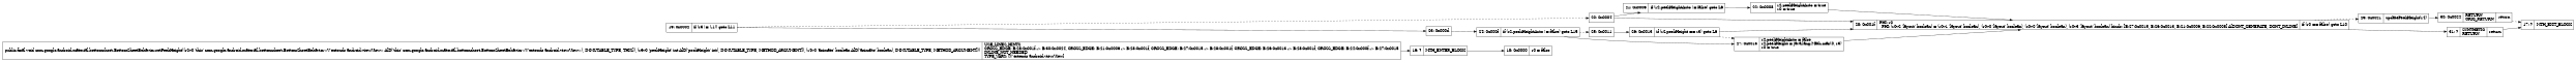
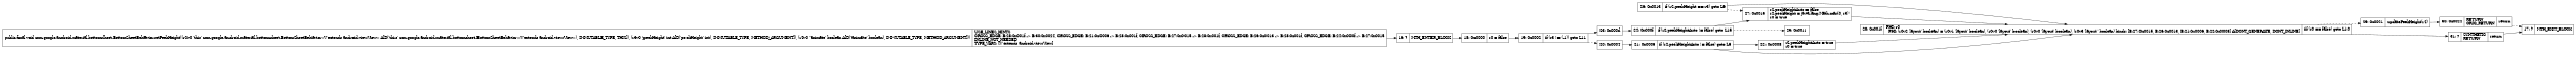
  digraph {
    rankdir=LR
    node [shape=record]
    n1 [label="{16\:\ ?|MTH_ENTER_BLOCK\l}"]
    n2 [label="{18\:\ 0x0000|r0 = false\l}"]
    n3 [label="{19\:\ 0x0002|if (r3 != (\-1)) goto L11\l}"]
    n4 [label="{20\:\ 0x0004}"]
    n5 [label="{23\:\ 0x000d}"]
    n6 [label="{21\:\ 0x0006|if (r2.peekHeightAuto != false) goto L6\l}"]
    n7 [label="{24\:\ 0x000f|if (r2.peekHeightAuto != false) goto L15\l}"]
    n8 [label="{22\:\ 0x0008|r2.peekHeightAuto = true\lr0 = true\l}"]
    n9 [label="{28\:\ 0x001f|PHI: r0 \l  PHI: (r0v2 'layout' boolean) = (r0v1 'layout' boolean), (r0v0 'layout' boolean), (r0v0 'layout' boolean), (r0v3 'layout' boolean) binds: [B:27:0x0015, B:26:0x0013, B:21:0x0006, B:22:0x0008] A[DONT_GENERATE, DONT_INLINE]\l|if (r0 == false) goto L10\l}"]
    n10 [label="{29\:\ 0x0021|updatePeekHeight(r4)\l}"]
    n11 [label="{31\:\ ?|SYNTHETIC\lRETURN\l|return\l}"]
    n12 [label="{30\:\ 0x0024|RETURN\lORIG_RETURN\l|return\l}"]
    n13 [label="{17\:\ ?|MTH_EXIT_BLOCK\l}"]
    n14 [label="{25\:\ 0x0011}"]
    n15 [label="{27\:\ 0x0015|r2.peekHeightAuto = false\lr2.peekHeight = java.lang.Math.max(0, r3)\lr0 = true\l}"]
    n16 [label="{26\:\ 0x0013|if (r2.peekHeight == r3) goto L6\l}"]
    n17 [label="{public final void com.google.android.material.bottomsheet.BottomSheetBehavior.setPeekHeight((r2v0 'this' com.google.android.material.bottomsheet.BottomSheetBehavior\<V extends android.view.View\> A[D('this' com.google.android.material.bottomsheet.BottomSheetBehavior\<V extends android.view.View\>), IMMUTABLE_TYPE, THIS]), (r3v0 'peekHeight' int A[D('peekHeight' int), IMMUTABLE_TYPE, METHOD_ARGUMENT]), (r4v0 'animate' boolean A[D('animate' boolean), IMMUTABLE_TYPE, METHOD_ARGUMENT]))  | USE_LINES_HINTS\lCROSS_EDGE: B:28:0x001f \-\> B:30:0x0024, CROSS_EDGE: B:21:0x0006 \-\> B:28:0x001f, CROSS_EDGE: B:27:0x0015 \-\> B:28:0x001f, CROSS_EDGE: B:26:0x0013 \-\> B:28:0x001f, CROSS_EDGE: B:24:0x000f \-\> B:27:0x0015\lINLINE_NOT_NEEDED\lTYPE_VARS: [V extends android.view.View]\l}"]
    n1 -> n2
+   n2 -> n3
    n3 -> n4 [style=dashed]
    n3 -> n5
    n4 -> n6
    n5 -> n7
    n6 -> n8 [style=solid]
-   n4 -> n9
+   n6 -> n9
    n7 -> n14 [style=dashed]
    n7 -> n15
    n8 -> n9
    n9 -> n10 [style=dashed]
    n9 -> n11
    n10 -> n12
    n11 -> n13
    n12 -> n13 [style=dashed]
-   n14 -> n16
    n15 -> n9
    n16 -> n9
    n16 -> n15 [style=dashed]
    n17 -> n1
  }
